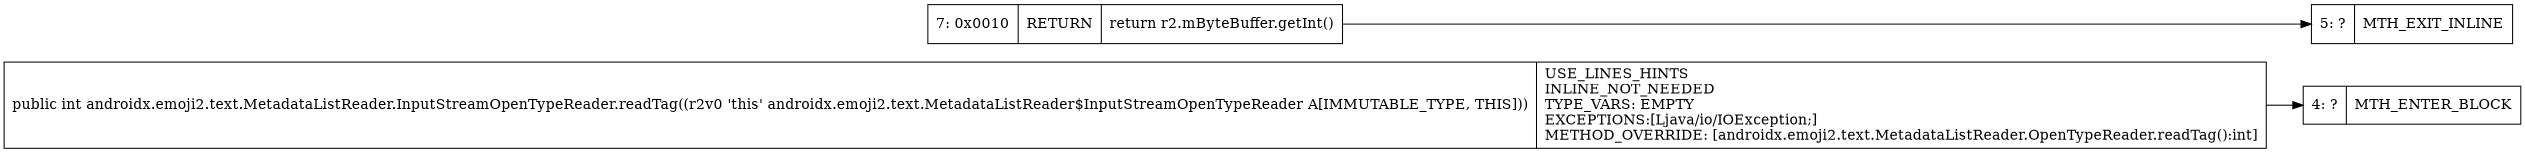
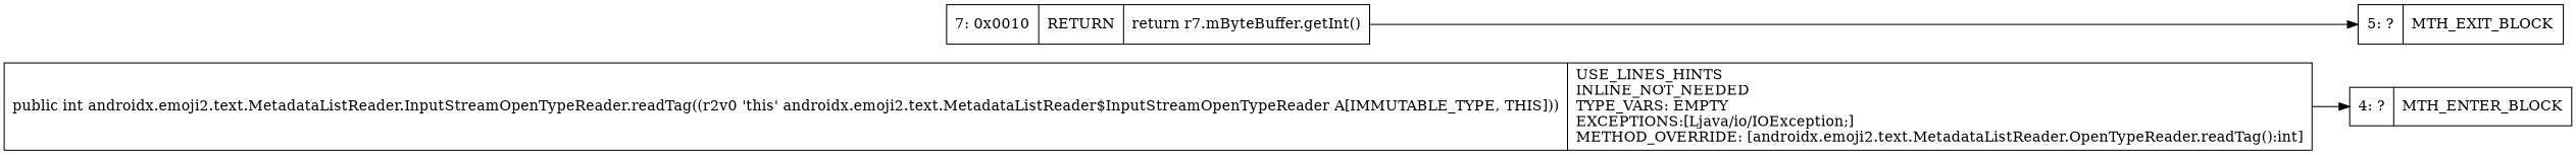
  digraph {
    rankdir=LR
    node [shape=record]
    n1 [label="{4\:\ ?|MTH_ENTER_BLOCK\l}"]
-   n2 [label="{7\:\ 0x0010|RETURN\l|return r2.mByteBuffer.getInt()\l}"]
-   n3 [label="{5\:\ ?|MTH_EXIT_INLINE\l}"]
+   n2 [label="{7\:\ 0x0010|RETURN\l|return r7.mByteBuffer.getInt()\l}"]
+   n3 [label="{5\:\ ?|MTH_EXIT_BLOCK\l}"]
    n4 [label="{public int androidx.emoji2.text.MetadataListReader.InputStreamOpenTypeReader.readTag((r2v0 'this' androidx.emoji2.text.MetadataListReader$InputStreamOpenTypeReader A[IMMUTABLE_TYPE, THIS]))  | USE_LINES_HINTS\lINLINE_NOT_NEEDED\lTYPE_VARS: EMPTY\lEXCEPTIONS:[Ljava\/io\/IOException;]\lMETHOD_OVERRIDE: [androidx.emoji2.text.MetadataListReader.OpenTypeReader.readTag():int]\l}"]
    n2 -> n3
    n4 -> n1
  }
